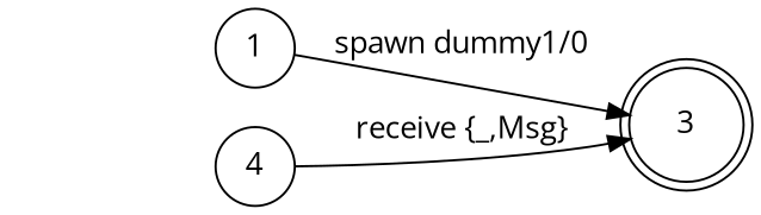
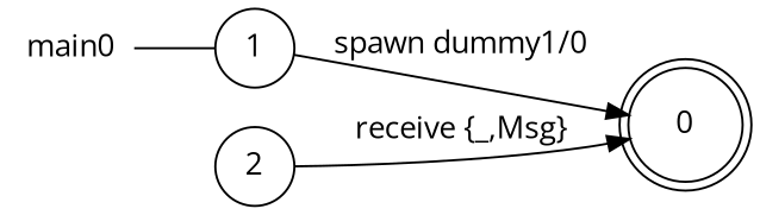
  digraph {
    fontname="Open Sans"
    rankdir=LR
    node [fontname="Open Sans" shape=circle]
    edge [fontname="Open Sans"]
+   n1 [label=main0 shape=plaintext]
    n2 [label=1]
-   n3 [label=3 shape=doublecircle]
-   n4 [label=4]
+   n3 [label=0 shape=doublecircle]
+   n4 [label=2]
+   n1 -> n2 [arrowhead=none]
    n2 -> n3 [label="spawn dummy1/0"]
    n4 -> n3 [label="receive {_,Msg}"]
  }
